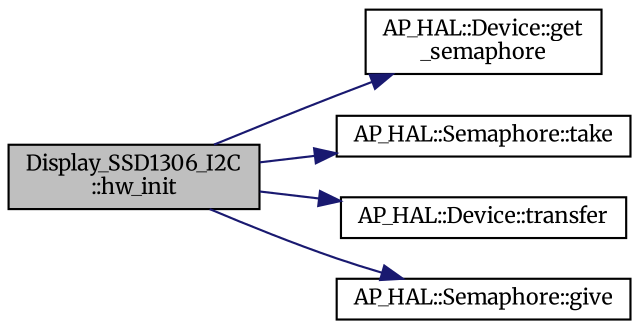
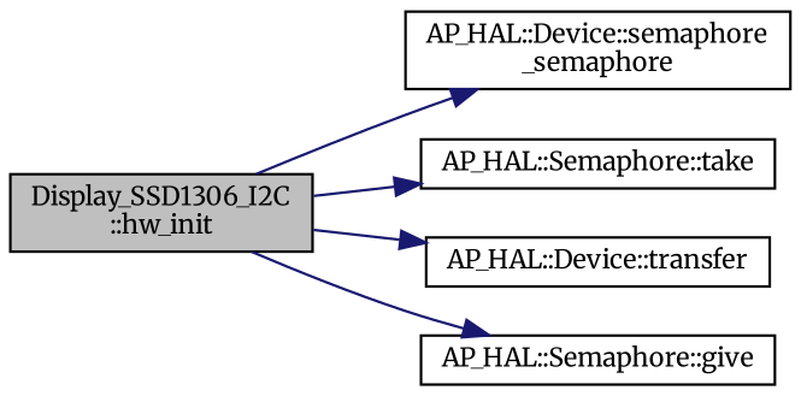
  digraph {
    fontname=Merriweather
    rankdir=LR
    node [color=black fillcolor=white fontname=Merriweather fontsize=10 shape=record style=filled]
    edge [color=midnightblue fontname=Merriweather fontsize=10 labelfontname=Helvetica labelfontsize=10 style=solid]
    n1 [fillcolor=grey75 fontcolor=black height=0.2 label="Display_SSD1306_I2C\l::hw_init" width=0.4]
-   n2 [height=0.2 label="AP_HAL::Device::get\l_semaphore" width=0.4]
+   n2 [height=0.2 label="AP_HAL::Device::semaphore\l_semaphore" width=0.4]
    n3 [height=0.2 label="AP_HAL::Semaphore::take" width=0.4]
    n4 [height=0.2 label="AP_HAL::Device::transfer" width=0.4]
    n5 [height=0.2 label="AP_HAL::Semaphore::give" width=0.4]
    n1 -> n2
    n1 -> n3
    n1 -> n4
    n1 -> n5
  }
